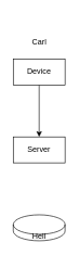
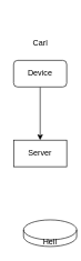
  <mxCell id="0" />
  <mxCell id="1" parent="0" />
  <mxCell id="2" style="edgeStyle=orthogonalEdgeStyle;rounded=0;orthogonalLoop=1;jettySize=auto;html=1;entryX=0.5;entryY=0;entryDx=0;entryDy=0;" edge="1" parent="1" source="3" target="4"><mxGeometry relative="1" as="geometry" /></mxCell>
- <mxCell id="3" value="Device" style="rounded=0;whiteSpace=wrap;html=1;" parent="1" vertex="1"><mxGeometry x="20" y="90" width="80" height="40" as="geometry" /></mxCell>
+ <mxCell id="3" value="Device" style="whiteSpace=wrap;html=1;rounded=1;" parent="1" vertex="1"><mxGeometry x="20" y="90" width="80" height="40" as="geometry" /></mxCell>
  <mxCell id="4" value="Server" style="rounded=0;whiteSpace=wrap;html=1;" vertex="1" parent="1"><mxGeometry x="20" y="210" width="80" height="40" as="geometry" /></mxCell>
  <mxCell id="5" value="Carl" style="shape=image;html=1;verticalAlign=top;verticalLabelPosition=bottom;labelBackgroundColor=#ffffff;imageAspect=0;aspect=fixed;image=https://cdn4.iconfinder.com/data/icons/48-bubbles/48/30.User-128.png" vertex="1" parent="1"><mxGeometry x="45" y="20" width="30" height="30" as="geometry" /></mxCell>
- <mxCell id="6" value="Hell" style="shape=cylinder3;whiteSpace=wrap;html=1;boundedLbl=1;backgroundOutline=1;size=15;fontFamily=Helvetica;fontSize=12;fontColor=default;align=center;strokeColor=default;fillColor=default;" vertex="1" parent="1"><mxGeometry x="20" y="330" width="80" height="40" as="geometry" /></mxCell>
+ <mxCell id="6" value="Hell" style="shape=cylinder3;whiteSpace=wrap;html=1;boundedLbl=1;backgroundOutline=1;size=15;fontFamily=Helvetica;fontSize=12;fontColor=default;align=center;strokeColor=default;fillColor=default;" vertex="1" parent="1"><mxGeometry x="35" y="330" width="80" height="40" as="geometry" /></mxCell>
